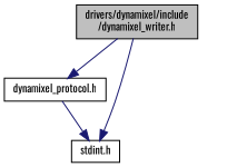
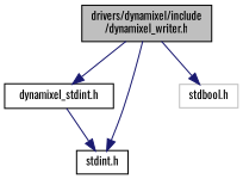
  digraph {
    fontname=Oswald
    node [color=black fillcolor=white fontname=Oswald fontsize=10 shape=record style=filled]
    edge [color=midnightblue fontname=Oswald fontsize=10 labelfontname=Helvetica labelfontsize=10 style=solid]
    n1 [fillcolor=grey75 fontcolor=black height=0.2 label="drivers/dynamixel/include\l/dynamixel_writer.h" width=0.4]
-   n2 [height=0.2 label="dynamixel_protocol.h" width=0.4]
+   n2 [height=0.2 label="dynamixel_stdint.h" width=0.4]
    n3 [height=0.2 label="stdint.h" width=0.4]
+   n4 [color=grey75 height=0.2 label="stdbool.h" width=0.4]
    n1 -> n2
    n1 -> n3
+   n1 -> n4
    n2 -> n3
  }
